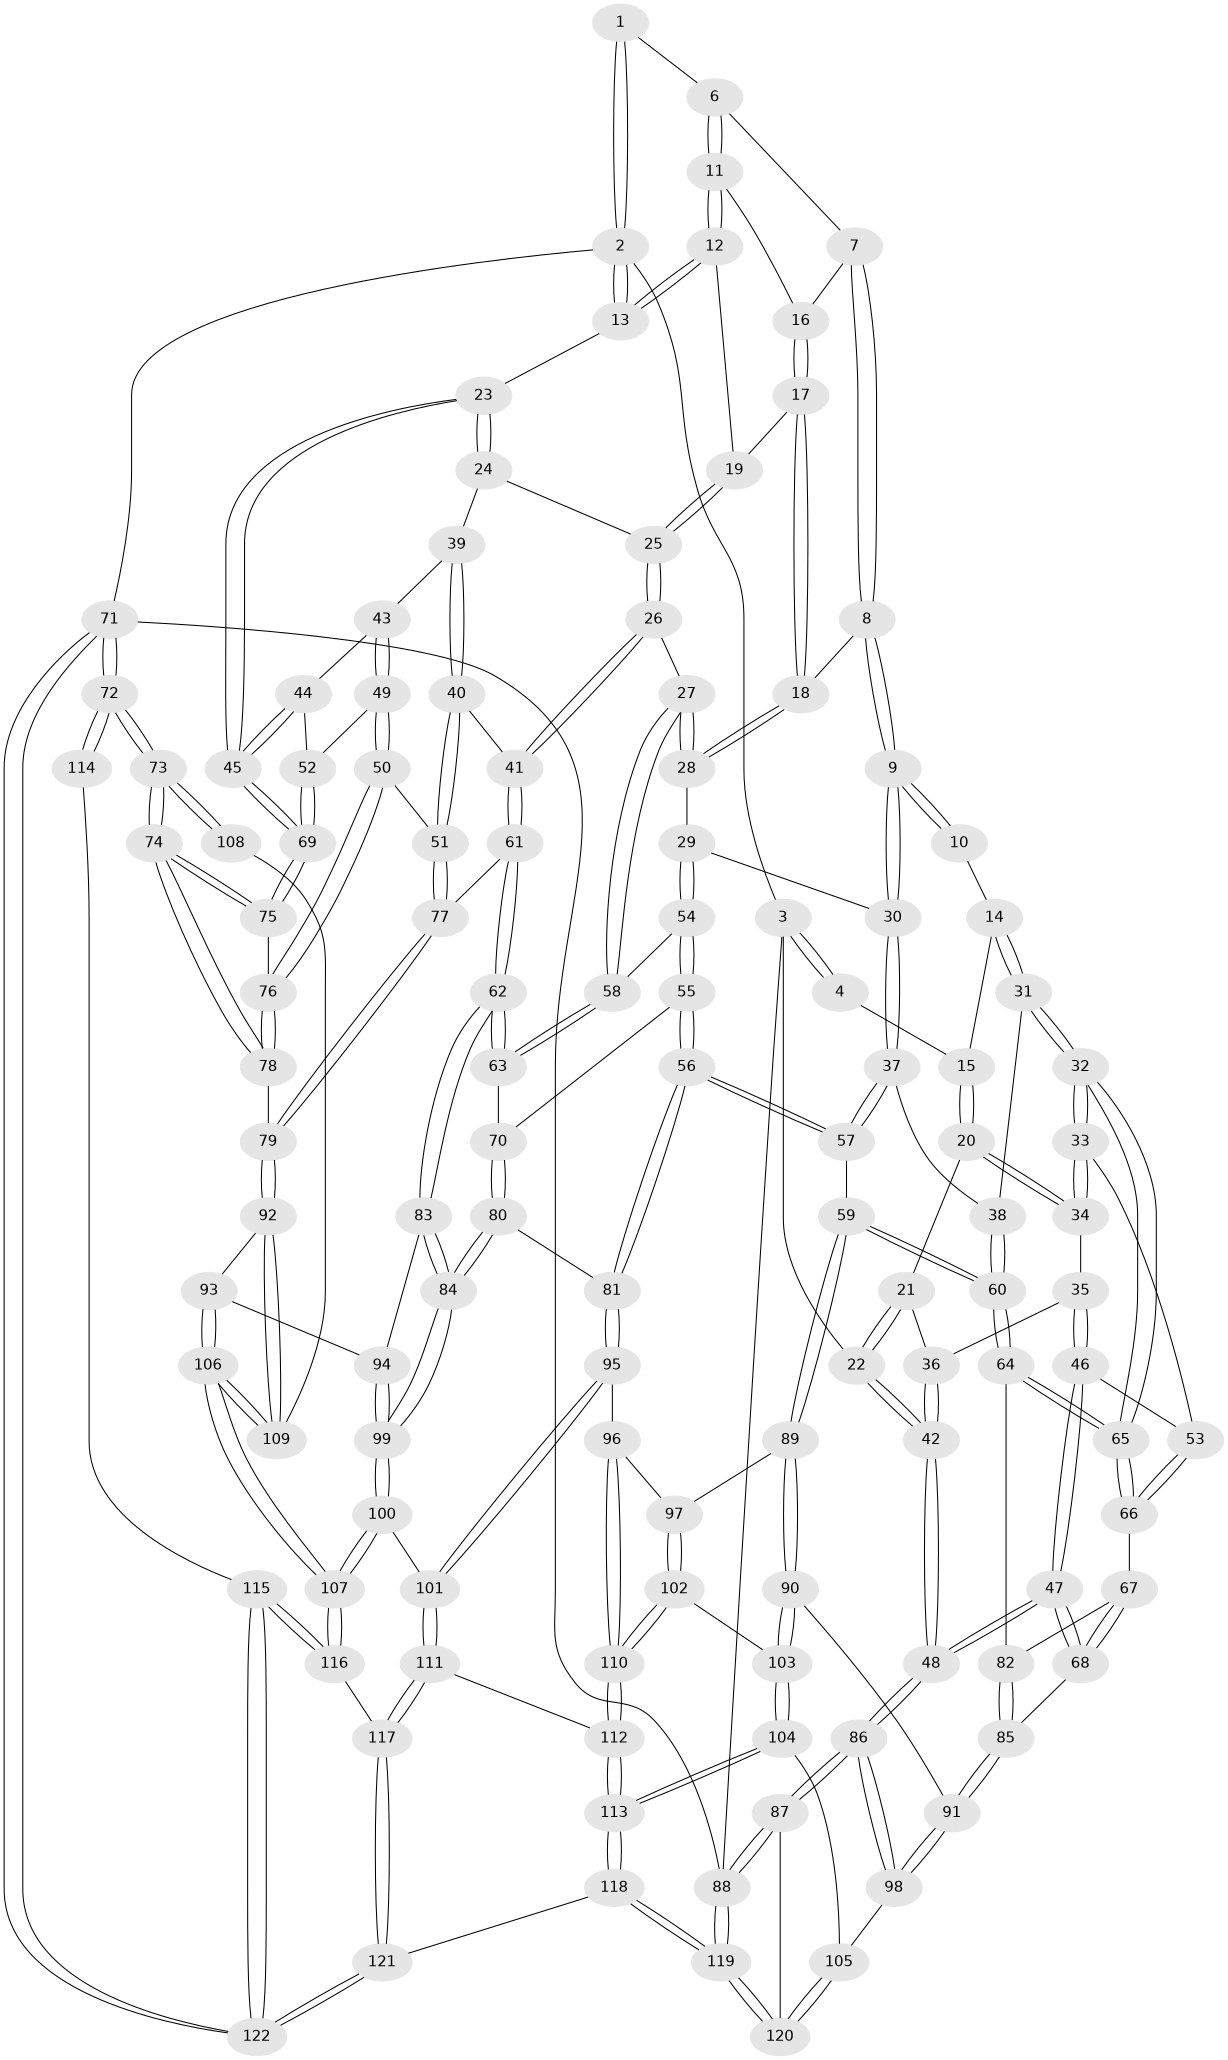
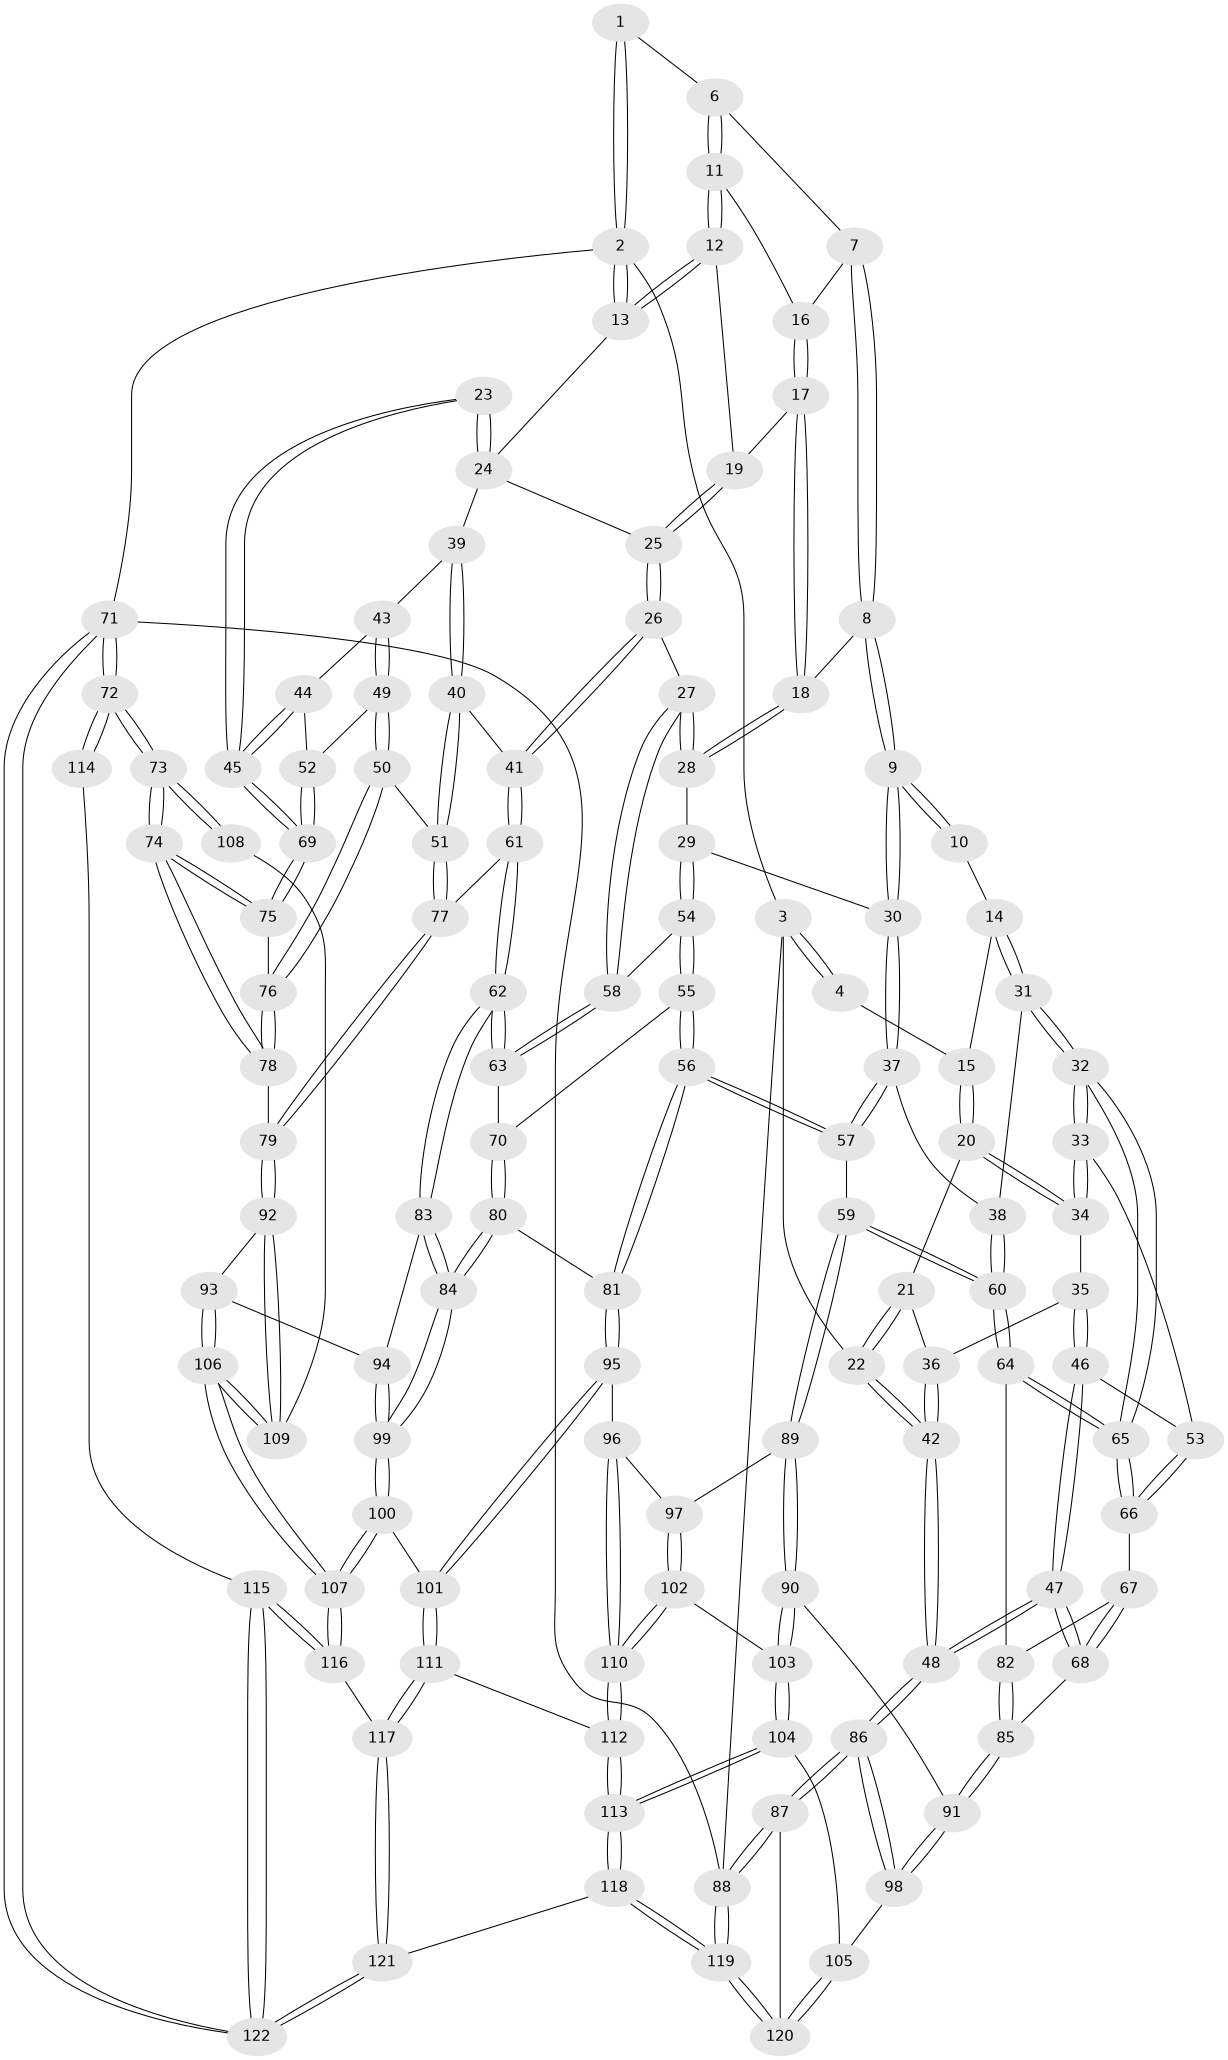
  graph {
    fontname="DejaVu Sans"
    node [color=gray90 fontname="DejaVu Sans" style=filled]
    edge [fontname="DejaVu Sans"]
    1
    2
    6
    3
    13
    71
    7
    11
    4
    22
    88
    23
    72
    122
    15
    42
    119
    20
    10
    14
    8
    16
    12
    9
    18
    17
    30
    28
    37
    31
    19
    25
    24
    45
    32
    38
    21
    34
    29
    26
    36
    35
    48
    39
    69
    40
    43
    27
    41
    58
    61
    63
    54
    55
    57
    33
    65
    60
    53
    66
    46
    47
    59
    64
    51
    44
    49
    77
    62
    86
    52
    50
    75
    68
    85
    87
    98
    76
    78
    79
    67
    56
    70
    81
    80
    95
    89
    90
    97
    82
    83
    84
    94
    91
    73
    114
    74
    108
    115
    109
    92
    93
    99
    96
    101
    100
    120
    105
    103
    102
    104
    106
    107
    110
    111
    112
    116
    117
    113
    118
    121
    1 -- 2
    1 -- 2
    1 -- 6
    2 -- 3
    2 -- 13
    2 -- 13
    2 -- 71
    6 -- 7
    6 -- 11
    6 -- 11
    3 -- 4
    3 -- 4
    3 -- 22
    3 -- 88
-   13 -- 23
+   13 -- 24
    71 -- 88
    71 -- 72
    71 -- 72
    71 -- 122
    71 -- 122
    7 -- 8
    7 -- 8
    7 -- 16
    11 -- 16
    11 -- 12
    11 -- 12
    4 -- 15
    22 -- 42
    22 -- 42
    88 -- 119
    88 -- 119
    23 -- 24
    23 -- 24
    23 -- 45
    23 -- 45
    72 -- 73
    72 -- 73
    72 -- 114
    72 -- 114
    15 -- 20
    15 -- 20
    42 -- 48
    42 -- 48
    119 -- 120
    119 -- 120
    20 -- 21
    20 -- 34
    20 -- 34
    10 -- 14
    14 -- 15
    14 -- 31
    14 -- 31
    8 -- 9
    8 -- 9
    8 -- 18
    16 -- 17
    16 -- 17
    12 -- 13
    12 -- 13
    12 -- 19
    9 -- 10
    9 -- 10
    9 -- 30
    9 -- 30
    18 -- 28
    18 -- 28
    17 -- 18
    17 -- 18
    17 -- 19
    30 -- 37
    30 -- 37
    28 -- 29
    37 -- 38
    37 -- 57
    37 -- 57
    31 -- 32
    31 -- 32
    31 -- 38
    19 -- 25
    19 -- 25
    25 -- 26
    25 -- 26
    24 -- 25
    24 -- 39
    45 -- 69
    45 -- 69
    32 -- 33
    32 -- 33
    32 -- 65
    32 -- 65
    38 -- 60
    38 -- 60
    21 -- 22
    21 -- 22
    21 -- 36
    34 -- 35
    29 -- 30
    29 -- 54
    29 -- 54
    26 -- 27
    26 -- 41
    26 -- 41
    36 -- 42
    36 -- 42
    35 -- 36
    35 -- 46
    35 -- 46
    48 -- 86
    48 -- 86
    39 -- 40
    39 -- 40
    39 -- 43
    69 -- 75
    69 -- 75
    40 -- 41
    40 -- 51
    40 -- 51
    43 -- 44
    43 -- 49
    43 -- 49
    27 -- 28
    27 -- 28
    27 -- 58
    27 -- 58
    41 -- 61
    41 -- 61
    58 -- 63
    58 -- 63
    61 -- 77
    61 -- 62
    61 -- 62
    63 -- 70
    54 -- 58
    54 -- 55
    54 -- 55
    55 -- 56
    55 -- 56
    55 -- 70
    57 -- 59
    33 -- 34
    33 -- 34
    33 -- 53
    65 -- 66
    65 -- 66
    60 -- 64
    60 -- 64
    53 -- 66
    53 -- 66
    66 -- 67
    46 -- 53
    46 -- 47
    46 -- 47
    47 -- 48
    47 -- 48
    47 -- 68
    47 -- 68
    59 -- 60
    59 -- 60
    59 -- 89
    59 -- 89
    64 -- 65
    64 -- 65
    64 -- 82
    51 -- 77
    51 -- 77
    44 -- 45
    44 -- 45
    44 -- 52
    49 -- 52
    49 -- 50
    49 -- 50
    77 -- 79
    77 -- 79
    62 -- 63
    62 -- 63
    62 -- 83
    62 -- 83
    86 -- 87
    86 -- 87
    86 -- 98
    86 -- 98
    52 -- 69
    52 -- 69
    50 -- 51
    50 -- 76
    50 -- 76
    75 -- 76
    68 -- 85
    85 -- 91
    85 -- 91
    87 -- 88
    87 -- 88
    87 -- 120
    98 -- 105
    76 -- 78
    76 -- 78
    78 -- 79
    79 -- 92
    79 -- 92
    67 -- 68
    67 -- 68
    67 -- 82
    56 -- 57
    56 -- 57
    56 -- 81
    56 -- 81
    70 -- 80
    70 -- 80
    81 -- 95
    81 -- 95
    80 -- 81
    80 -- 84
    80 -- 84
    95 -- 96
    95 -- 101
    95 -- 101
    89 -- 90
    89 -- 90
    89 -- 97
    90 -- 91
    90 -- 103
    90 -- 103
    97 -- 102
    97 -- 102
    82 -- 85
    82 -- 85
    83 -- 84
    83 -- 84
    83 -- 94
    84 -- 99
    84 -- 99
    94 -- 99
    94 -- 99
    91 -- 98
    91 -- 98
    73 -- 74
    73 -- 74
    73 -- 108
    73 -- 108
    114 -- 115
    74 -- 75
    74 -- 75
    74 -- 78
    74 -- 78
    108 -- 109
    115 -- 122
    115 -- 122
    115 -- 116
    115 -- 116
    92 -- 109
    92 -- 109
    92 -- 93
    93 -- 94
    93 -- 106
    93 -- 106
    99 -- 100
    99 -- 100
    96 -- 97
    96 -- 110
    96 -- 110
    101 -- 111
    101 -- 111
    100 -- 101
    100 -- 107
    100 -- 107
    105 -- 120
    105 -- 120
    103 -- 104
    103 -- 104
    102 -- 103
    102 -- 110
    102 -- 110
    104 -- 105
    104 -- 113
    104 -- 113
    106 -- 109
    106 -- 109
    106 -- 107
    106 -- 107
    107 -- 116
    107 -- 116
    110 -- 112
    110 -- 112
    111 -- 112
    111 -- 117
    111 -- 117
    112 -- 113
    112 -- 113
    116 -- 117
    117 -- 121
    117 -- 121
    113 -- 118
    113 -- 118
    118 -- 119
    118 -- 119
    118 -- 121
    121 -- 122
    121 -- 122
  }
